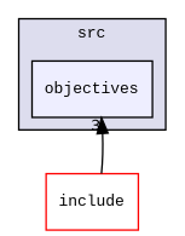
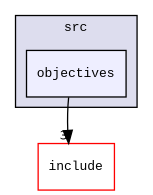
  digraph {
    compound=true
    fontname="Liberation Mono"
    node [fontname="Liberation Mono" fontsize=10 shape=box style=filled]
    n1 [fillcolor="#eeeeff" label=objectives pencolor=black]
    n2 [color=red fillcolor=white label=include]
    subgraph cluster_1 {
      bgcolor="#ddddee"
      fontsize=10
      label=src
      pencolor=black
      n1
    }
-   n2 -> n1 [headlabel=3 labeldistance=1.5 labelfontname=Helvetica labelfontsize=10 fontname="Liberation Mono"]
+   n1 -> n2 [headlabel=3 labeldistance=1.5 labelfontname=Helvetica labelfontsize=10 fontname="Liberation Mono"]
  }
